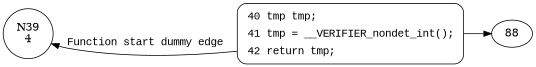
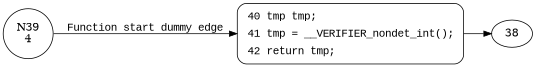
  digraph {
    rankdir=LR
    n1 [label="N39\n4" shape=circle]
    n2 [fillcolor=white fontname="Courier New" label=<<table border="0" cellborder="0" cellpadding="3" bgcolor="white"><tr><td align="right">40</td><td align="left">tmp tmp;</td></tr><tr><td align="right">41</td><td align="left">tmp = __VERIFIER_nondet_int();</td></tr><tr><td align="right">42</td><td align="left">return tmp;</td></tr></table>> penwidth=1 shape=Mrecord style="filled,bold"]
-   38 [label=88]
-   n2 -> n1 [fontname="Courier New" label="Function start dummy edge"]
+   38
+   n1 -> n2 [fontname="Courier New" label="Function start dummy edge"]
    n2 -> 38
  }
